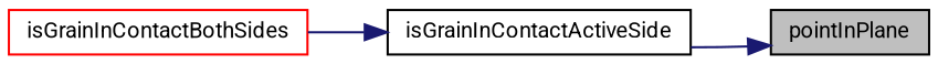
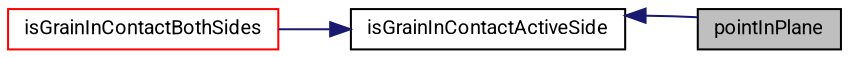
  digraph {
    fontname=Roboto
    rankdir=RL
    node [color=black fillcolor=white fontname=Roboto fontsize=10 shape=record style=filled]
    edge [color=midnightblue dir=back fontname=Roboto fontsize=10 labelfontname=Helvetica labelfontsize=10 style=solid]
    n1 [fillcolor=grey75 fontcolor=black height=0.2 label=pointInPlane width=0.4]
    n2 [height=0.2 label=isGrainInContactActiveSide width=0.4]
    n3 [color=red height=0.2 label=isGrainInContactBothSides width=0.4]
-   n1 -> n2
+   n2 -> n1
    n2 -> n3
  }
